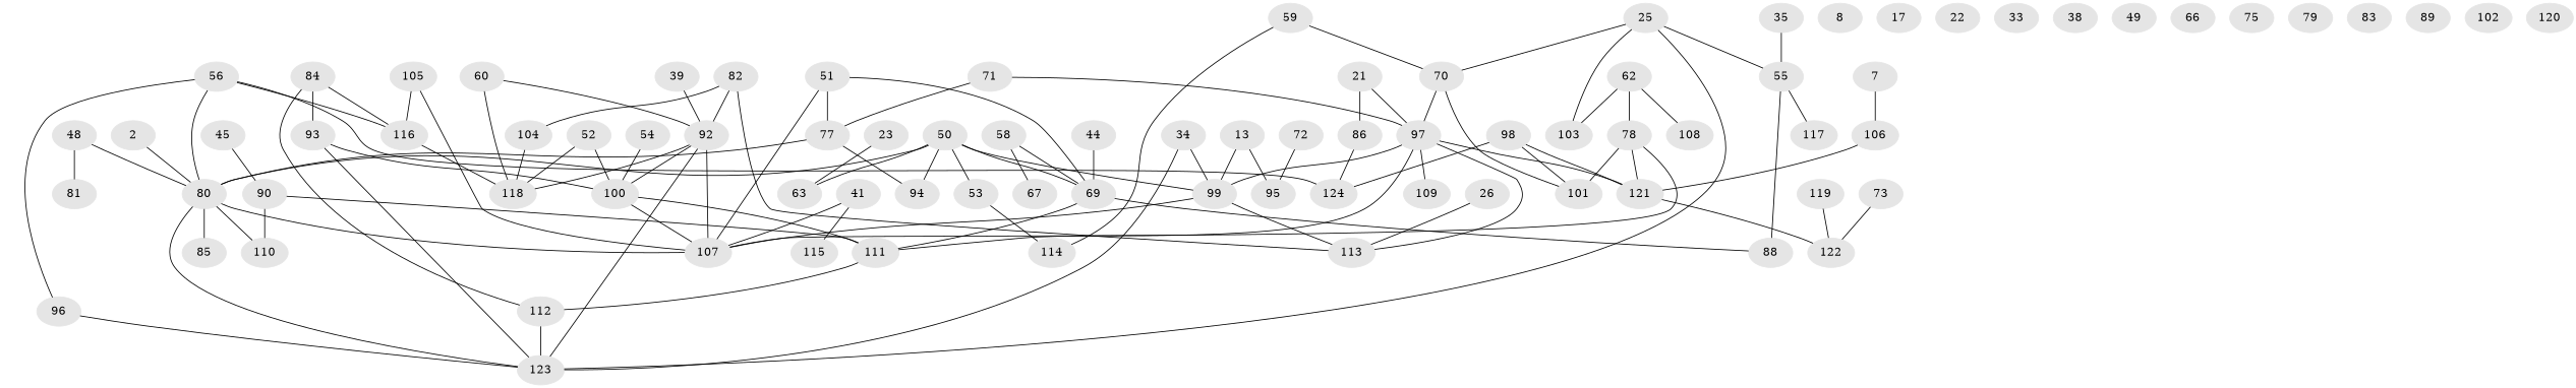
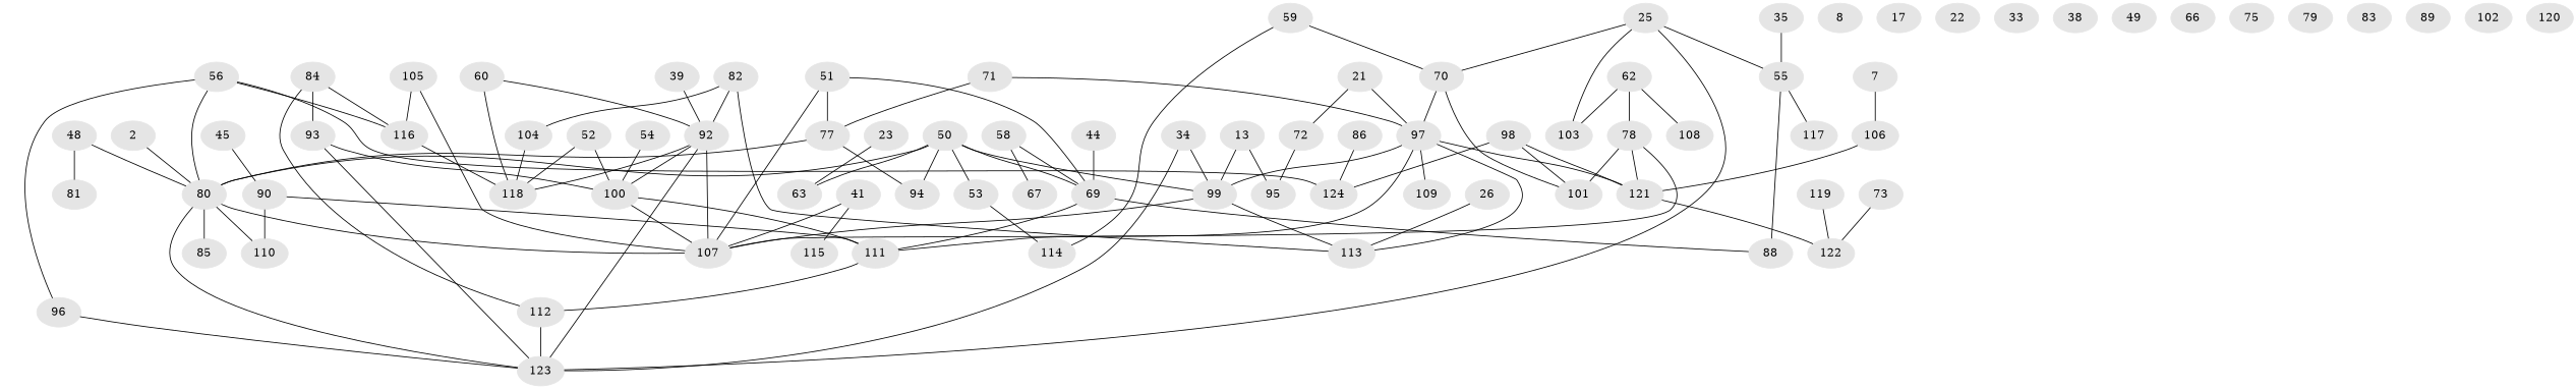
  graph {
    node [color=gray90 style=filled]
    80 [super="+47+76"]
    123 [super="+91"]
    107 [super="+27+28+74+42+87"]
    85
    110
    2
    7
    106
    121 [super="+40"]
    8
    13
    95
    99 [super="+68"]
    113
    17
    21
    72
    97 [super="+43+32"]
    111
    109
    22
    23
    63
    25
    55
    70
    103
    88
    117
    101
    26
    33
    34
    35
    38
    92 [super="+14+61"]
    100 [super="+18+64"]
    118 [super="+37+65"]
    39
    41
    115
    44
    69
    45
    90
    48
    81
    49
    50
    53
    94
    114 [super="+6"]
    51
    77 [super="+20"]
    52
    54
    56 [super="+15"]
    96
    116
    124
    58
    67
    59
    60
    62
    78
    108
    66
    112
    71
    122 [super="+29"]
    73
    75
    79
    82
    104
    83
    84
    93
    86
    89
    98
    102
    105
    119
    120
    80 -- 123 [weight=2]
    80 -- 107 [weight=2]
    80 -- 85
    80 -- 110
    2 -- 80
    7 -- 106
    106 -- 121
    121 -- 122
    13 -- 95
    13 -- 99
    99 -- 107 [weight=2]
    99 -- 113
-   21 -- 86
+   21 -- 72
    21 -- 97
    72 -- 95
    97 -- 121
    97 -- 99 [weight=2]
    97 -- 113
    97 -- 111
    97 -- 109
    111 -- 112
    23 -- 63
    25 -- 123
    25 -- 55
    25 -- 70
    25 -- 103
    55 -- 88
    55 -- 117
    70 -- 97
    70 -- 101
    26 -- 113
    34 -- 123
    34 -- 99
    35 -- 55
    92 -- 123 [weight=2]
    92 -- 107
    92 -- 100
    92 -- 118 [weight=2]
    100 -- 107 [weight=2]
    100 -- 111
    39 -- 92
    41 -- 107
    41 -- 115
    44 -- 69
    69 -- 111
    69 -- 88
    45 -- 90
    90 -- 110
    90 -- 111
    48 -- 80
    48 -- 81
    50 -- 80
    50 -- 99
    50 -- 63
    50 -- 69
    50 -- 53
    50 -- 94
    53 -- 114
    51 -- 107
    51 -- 69
    51 -- 77
    77 -- 80
    77 -- 94
    52 -- 100
    52 -- 118
    54 -- 100
    56 -- 80
    56 -- 96
    56 -- 116
    56 -- 124
    96 -- 123
    116 -- 118
    58 -- 69
    58 -- 67
    59 -- 70
    59 -- 114
    60 -- 92
    60 -- 118 [weight=3]
    62 -- 103
    62 -- 78
    62 -- 108
    78 -- 107
    78 -- 121
    78 -- 101
    112 -- 123
    71 -- 97
    71 -- 77
    73 -- 122
    82 -- 113
    82 -- 92
    82 -- 104
    104 -- 118
    84 -- 116
    84 -- 112
    84 -- 93
    93 -- 123
    93 -- 100
    86 -- 124
    98 -- 121
    98 -- 101
    98 -- 124
    105 -- 107
    105 -- 116
    119 -- 122
  }
